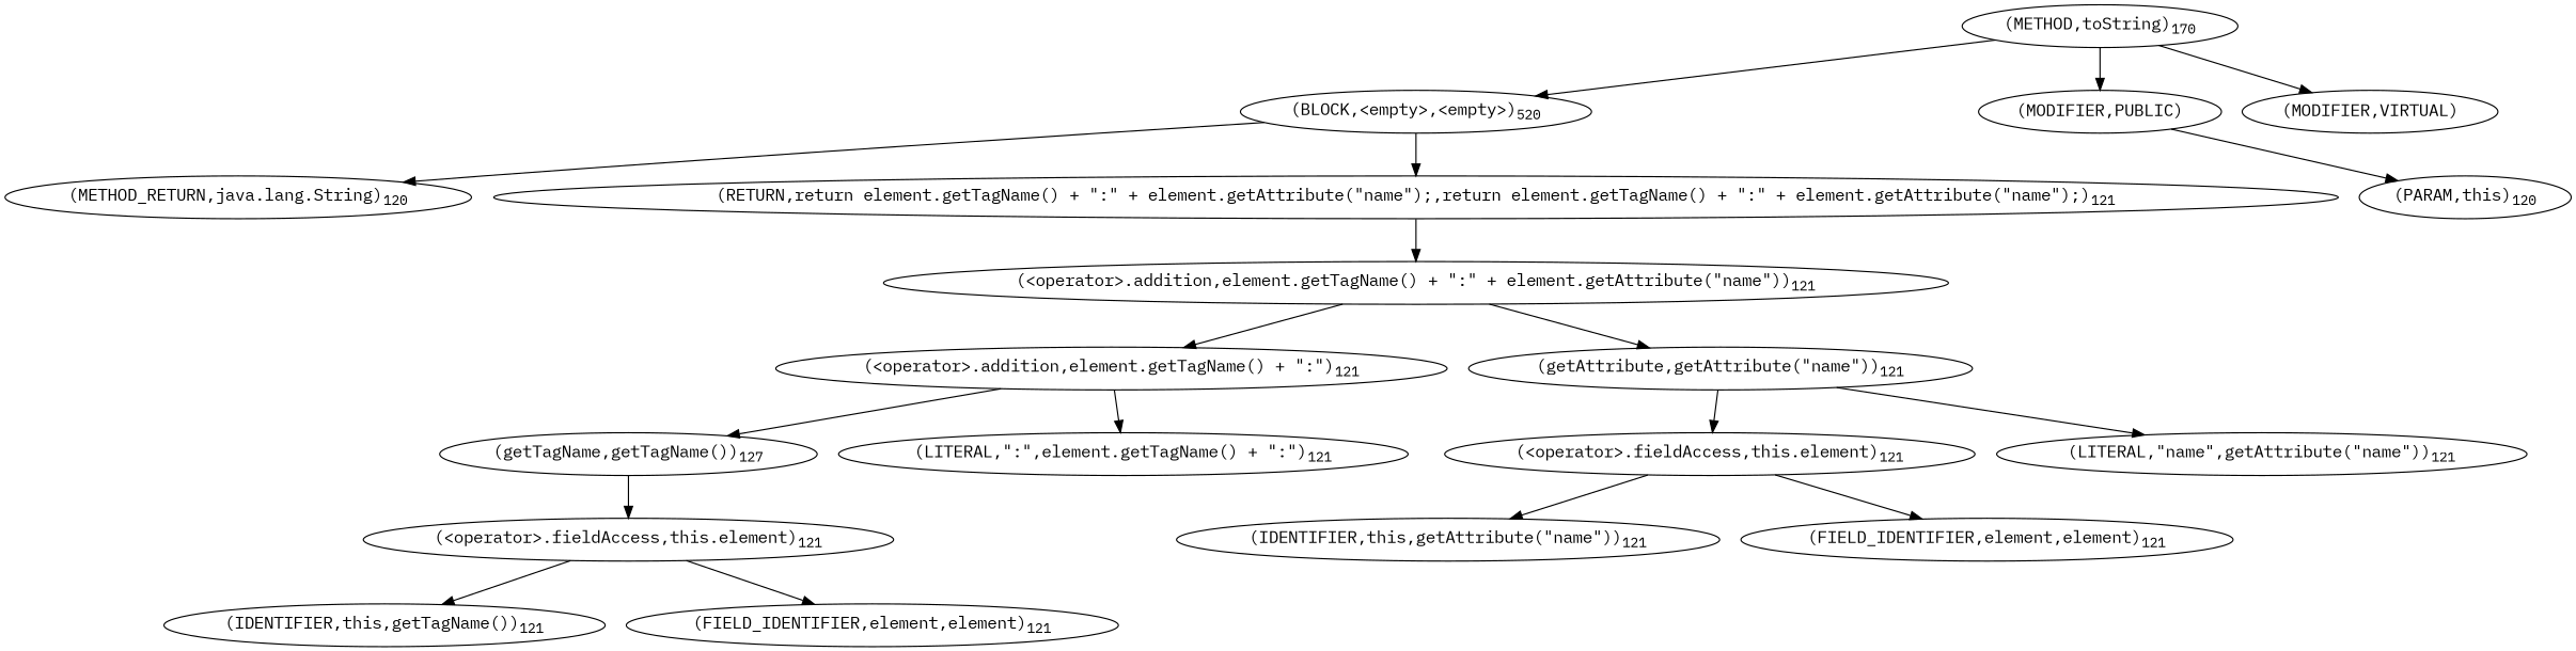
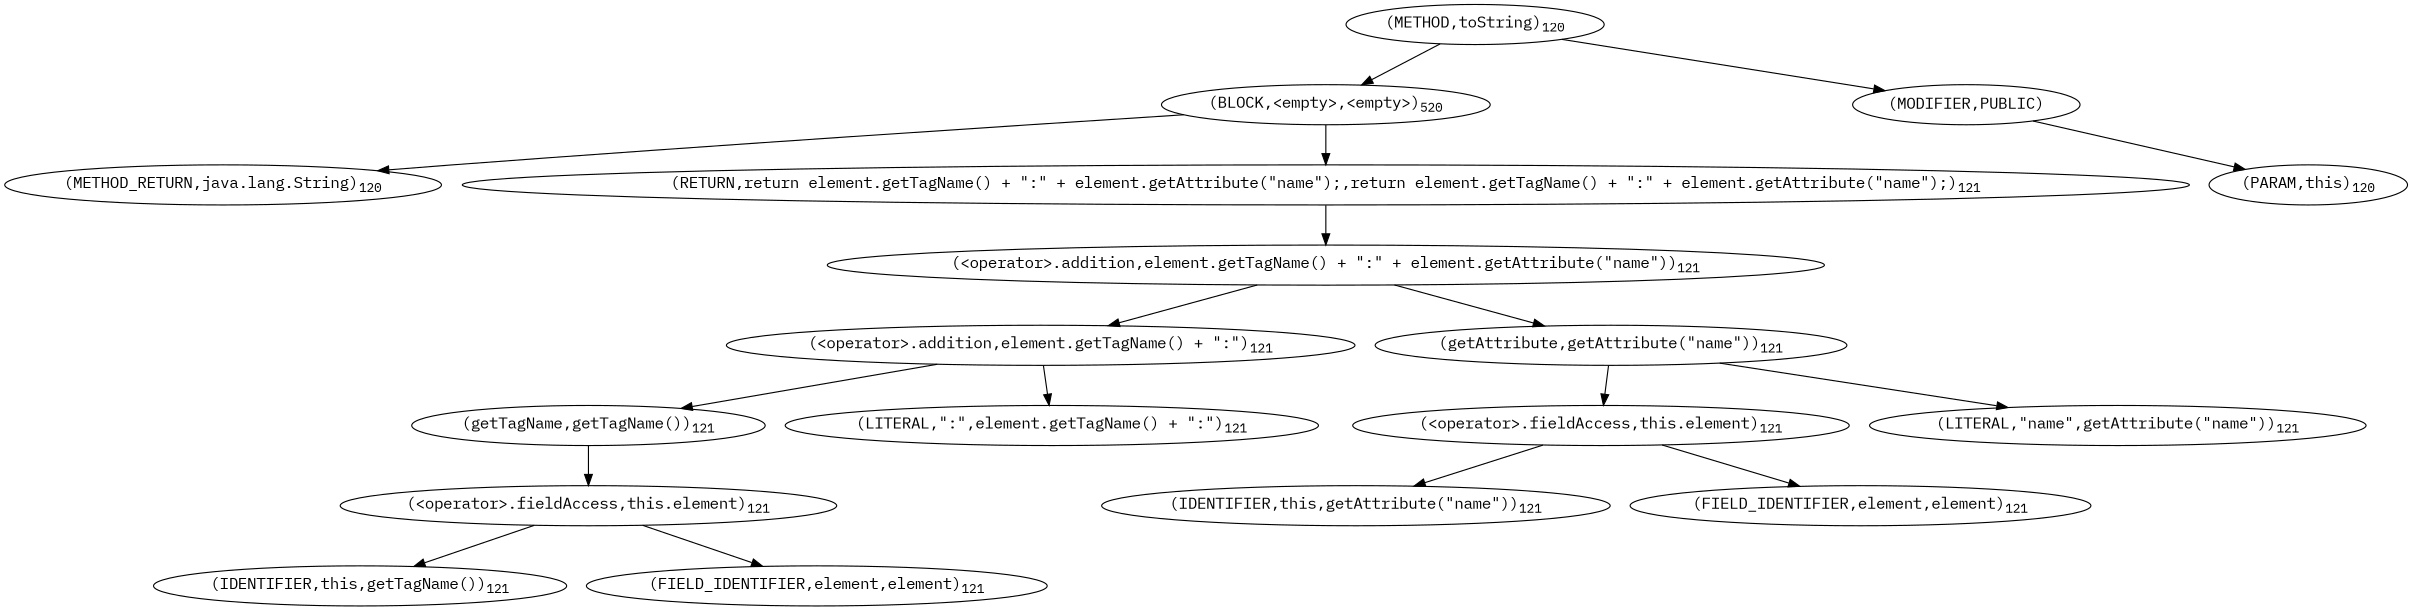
  digraph {
    fontname="IBM Plex Mono"
    node [fontname="IBM Plex Mono"]
    edge [fontname="IBM Plex Mono"]
-   n1 [label=<(METHOD,toString)<SUB>170</SUB>>]
+   n1 [label=<(METHOD,toString)<SUB>120</SUB>>]
    n2 [label=<(BLOCK,&lt;empty&gt;,&lt;empty&gt;)<SUB>520</SUB>>]
    n3 [label=<(MODIFIER,PUBLIC)>]
-   n4 [label=<(MODIFIER,VIRTUAL)>]
    n5 [label=<(PARAM,this)<SUB>120</SUB>>]
    n6 [label=<(METHOD_RETURN,java.lang.String)<SUB>120</SUB>>]
    n7 [label=<(RETURN,return element.getTagName() + &quot;:&quot; + element.getAttribute(&quot;name&quot;);,return element.getTagName() + &quot;:&quot; + element.getAttribute(&quot;name&quot;);)<SUB>121</SUB>>]
    n8 [label=<(&lt;operator&gt;.addition,element.getTagName() + &quot;:&quot; + element.getAttribute(&quot;name&quot;))<SUB>121</SUB>>]
    n9 [label=<(&lt;operator&gt;.addition,element.getTagName() + &quot;:&quot;)<SUB>121</SUB>>]
    n10 [label=<(getAttribute,getAttribute(&quot;name&quot;))<SUB>121</SUB>>]
-   n11 [label=<(getTagName,getTagName())<SUB>127</SUB>>]
+   n11 [label=<(getTagName,getTagName())<SUB>121</SUB>>]
    n12 [label=<(LITERAL,&quot;:&quot;,element.getTagName() + &quot;:&quot;)<SUB>121</SUB>>]
    n13 [label=<(&lt;operator&gt;.fieldAccess,this.element)<SUB>121</SUB>>]
    n14 [label=<(LITERAL,&quot;name&quot;,getAttribute(&quot;name&quot;))<SUB>121</SUB>>]
    n15 [label=<(&lt;operator&gt;.fieldAccess,this.element)<SUB>121</SUB>>]
    n16 [label=<(IDENTIFIER,this,getTagName())<SUB>121</SUB>>]
    n17 [label=<(FIELD_IDENTIFIER,element,element)<SUB>121</SUB>>]
    n18 [label=<(IDENTIFIER,this,getAttribute(&quot;name&quot;))<SUB>121</SUB>>]
    n19 [label=<(FIELD_IDENTIFIER,element,element)<SUB>121</SUB>>]
    n1 -> n2
    n1 -> n3
-   n1 -> n4
    n2 -> n6
    n2 -> n7
    n3 -> n5
    n7 -> n8
    n8 -> n9
    n8 -> n10
    n9 -> n11
    n9 -> n12
    n10 -> n13
    n10 -> n14
    n11 -> n15
    n13 -> n18
    n13 -> n19
    n15 -> n16
    n15 -> n17
  }
